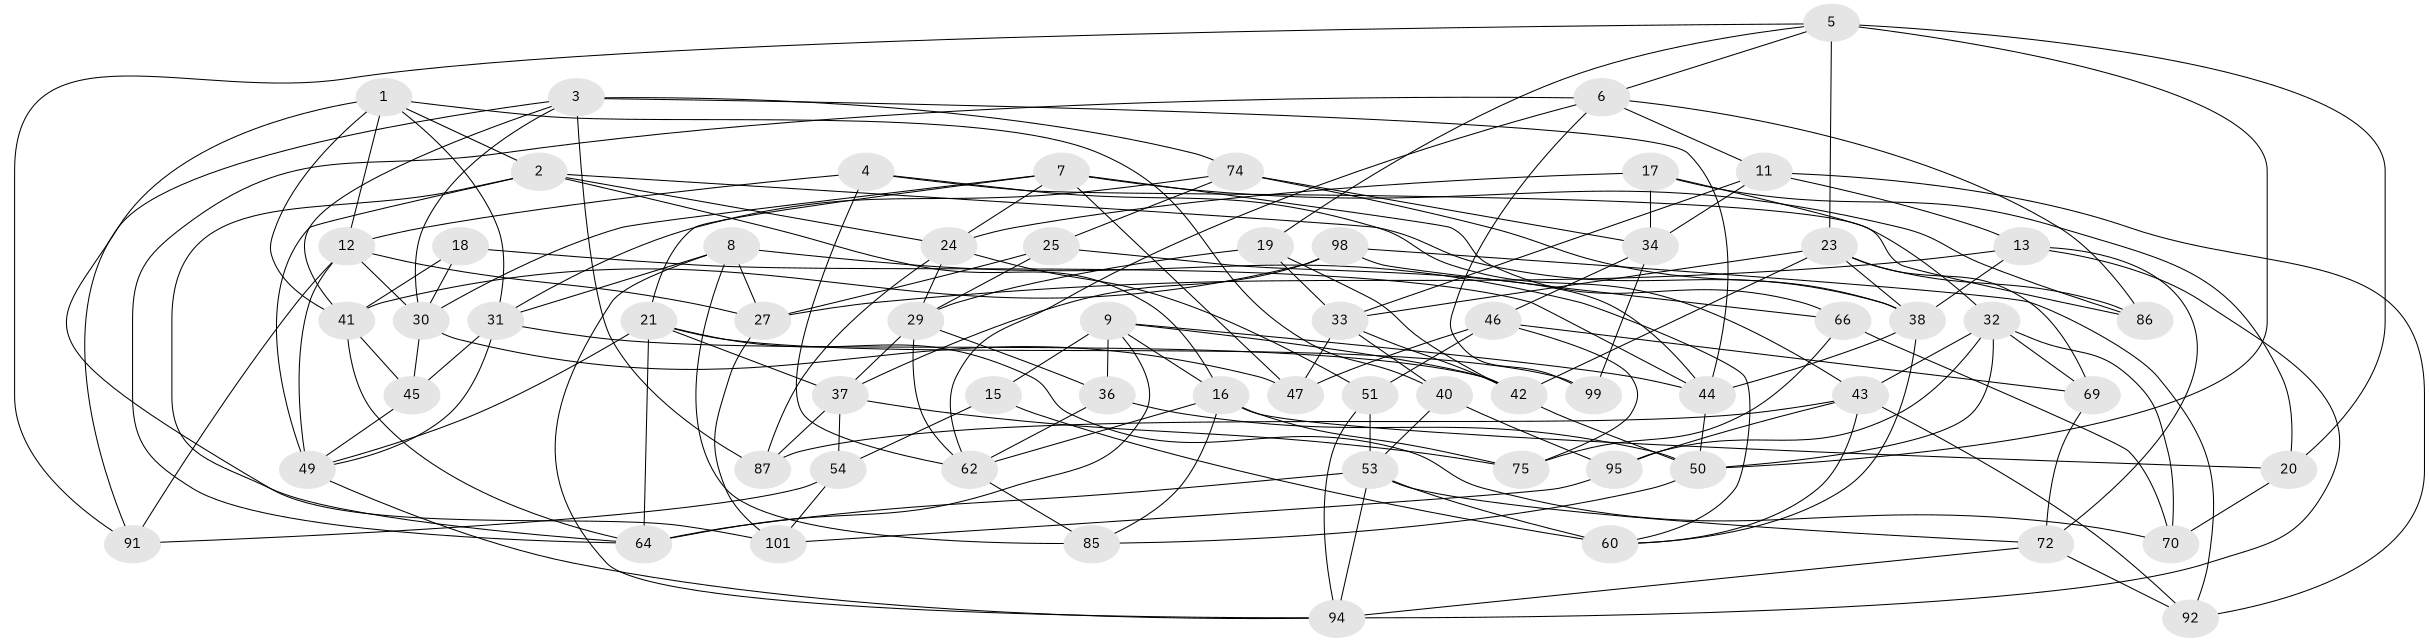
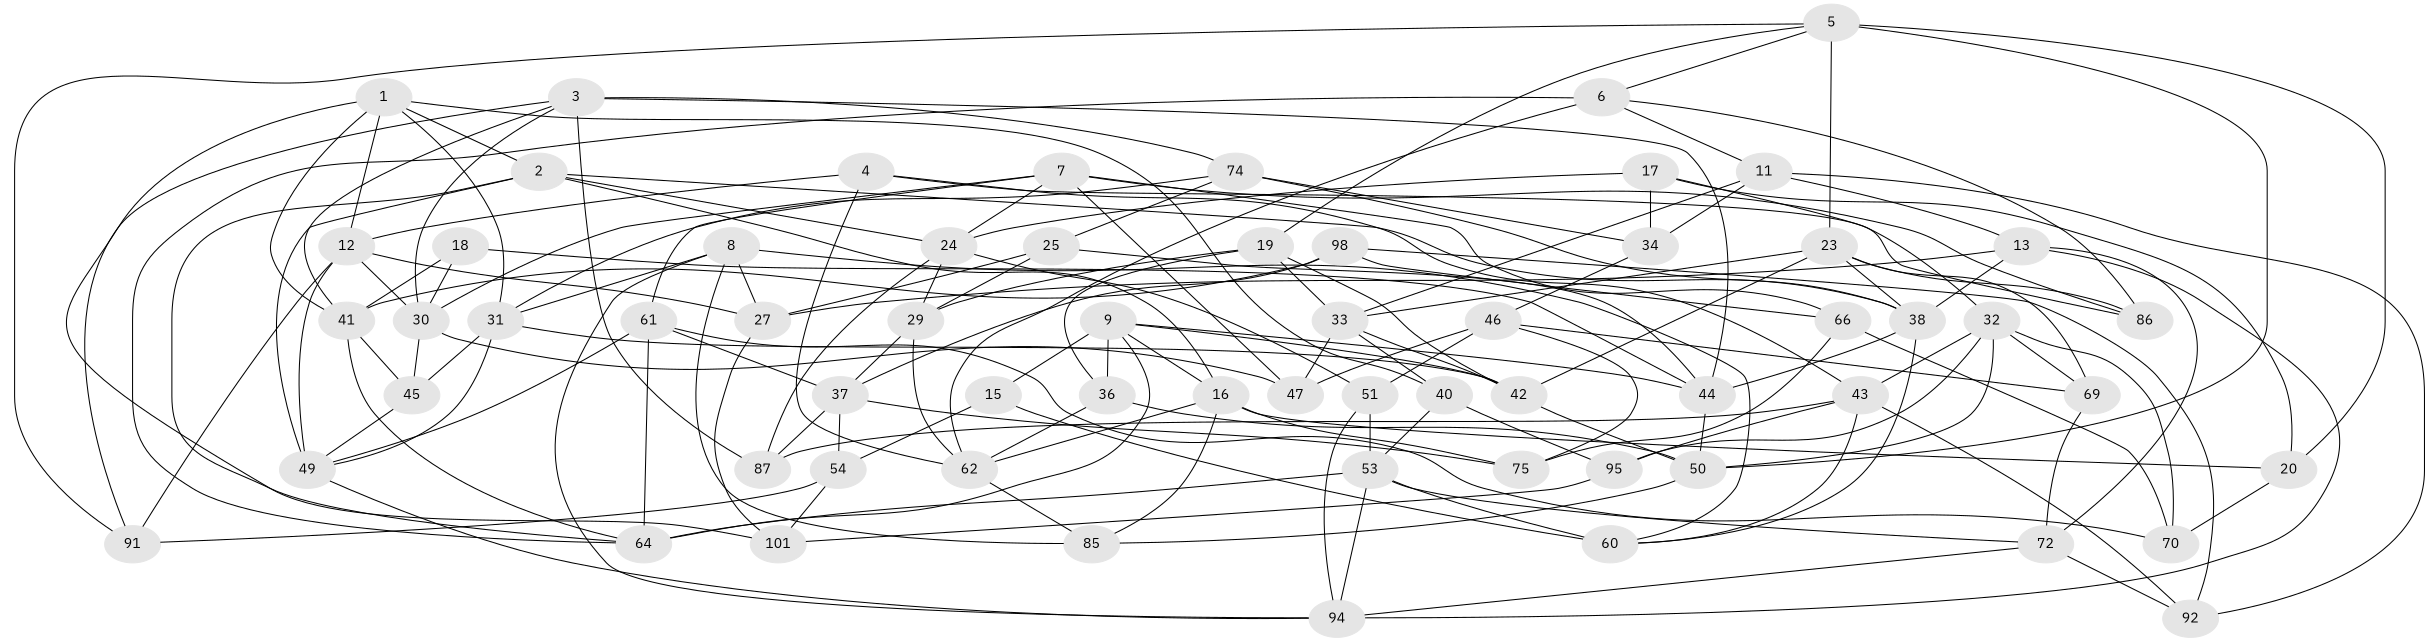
  graph {
    fontname="IBM Plex Sans"
    node [color=gray90 fontname="IBM Plex Sans" style=filled]
    edge [fontname="IBM Plex Sans"]
    1 [super="+78"]
    2 [super="+61"]
    12 [super="+96"]
    31 [super="+35"]
    40
    41 [super="+104"]
    101
    16 [super="+89"]
    24 [super="+80"]
    38 [super="+68"]
    49 [super="+73"]
    64 [super="+100"]
    30 [super="+74"]
    n14 [label=91]
    27 [super="+76"]
    42 [super="+55"]
    45
    95
    53 [super="+71"]
    62 [super="+82"]
    20
    85
    75
    87
    29 [super="+58"]
    51
    44 [super="+59"]
    60 [super="+98"]
    94 [super="+103"]
    3 [super="+65"]
    n31 [label=74 super="+67"]
    34 [super="+91"]
    25
    47
    50 [super="+84"]
    4
    43 [super="+56"]
    86
    92
    5 [super="+88"]
    6 [super="+93"]
    19
    23 [super="+79"]
    11 [super="+90"]
-   99
    33 [super="+52"]
    70
    69
    13 [super="+26"]
    7 [super="+81"]
-   21 [super="+22"]
+   21 [super="+22" label=61]
    66
    37 [super="+102"]
    8 [super="+10"]
    46 [super="+77"]
    9 [super="+48"]
    15
    36
    54
    72 [super="+83"]
    17 [super="+57"]
    32 [super="+39"]
    18
    n64 [label=98]
    1 -- 2
    1 -- 12
    1 -- 31
    1 -- 40
    1 -- 41
    1 -- 101
    2 -- 16
    2 -- 24
    2 -- 38
    2 -- 49
    2 -- 64
    12 -- 49
    12 -- 30
    12 -- n14
    12 -- 27
    31 -- 49
    31 -- 42
    31 -- 45
    40 -- 95
    40 -- 53
    41 -- 64
    41 -- 45
    16 -- 62
    16 -- 20
    16 -- 85
    16 -- 75
    24 -- 87
    24 -- 29
    24 -- 51
    38 -- 44
    38 -- 60
    49 -- 94
    30 -- 45
    30 -- 47
    27 -- 101
    42 -- 50
    45 -- 49
    95 -- 101
    53 -- 64
    53 -- 60
    53 -- 94
    53 -- 72
    62 -- 85
    20 -- 70
    29 -- 62
    29 -- 37
-   29 -- 36
+   19 -- 36
    51 -- 53
    51 -- 94
    44 -- 50
    3 -- 41
    3 -- 30
    3 -- n14
    3 -- 87
    3 -- 44
    3 -- n31
    n31 -- 31
    n31 -- 38
    n31 -- 34 [weight=2]
    n31 -- 25
-   34 -- 99
    34 -- 46
    25 -- 27
    25 -- 29
    25 -- 44
    50 -- 85
    4 -- 12
    4 -- 62
    4 -- 43
    4 -- 86
    43 -- 95
    43 -- 87
    43 -- 60
    43 -- 92
    5 -- n14
    5 -- 20
    5 -- 50
    5 -- 6
    5 -- 19
    5 -- 23
    6 -- 64
    6 -- 62
    6 -- 86
    6 -- 11
-   6 -- 99
    19 -- 42
    19 -- 29
    19 -- 33
    23 -- 38
    23 -- 42
    23 -- 86
    23 -- 33
    23 -- 69
    11 -- 34
    11 -- 92
    11 -- 33
    11 -- 13
    33 -- 40
    33 -- 42
    33 -- 47
    69 -- 72
    13 -- 38
    13 -- 27
    13 -- 94
    13 -- 72 [weight=2]
    7 -- 24
    7 -- 30
    7 -- 47
    7 -- 86
    7 -- 21
    7 -- 66
    21 -- 49
    21 -- 64
-   21 -- 99
    21 -- 70
    21 -- 37
    66 -- 75
    66 -- 70
    37 -- 75
    37 -- 87
    37 -- 54
    8 -- 31
    8 -- 27
    8 -- 85
    8 -- 60
    8 -- 94
    46 -- 75
    46 -- 51
    46 -- 47
    46 -- 69
    9 -- 16
    9 -- 64
    9 -- 42
    9 -- 44
    9 -- 15
    9 -- 36
    15 -- 60 [weight=2]
    15 -- 54
    36 -- 62
    36 -- 50
    54 -- 101
    54 -- n14
    72 -- 94
    72 -- 92
    17 -- 24
    17 -- 20
    17 -- 34
    17 -- 32
    32 -- 95
    32 -- 50
    32 -- 43
    32 -- 70
    32 -- 69
    18 -- 41
    18 -- 30
    18 -- 44
    n64 -- 41
    n64 -- 92
    n64 -- 66
    n64 -- 37
  }
